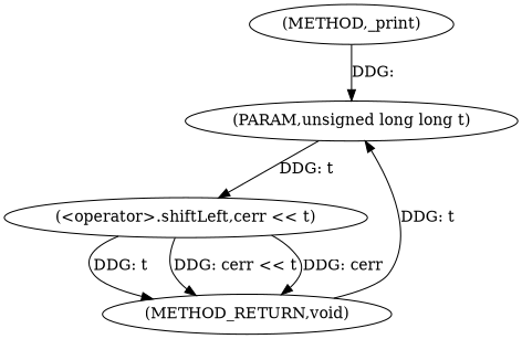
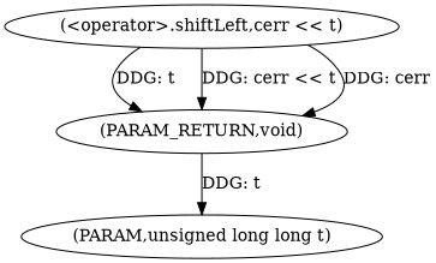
  digraph {
-   n1 [label="(METHOD,_print)"]
    n2 [label="(PARAM,unsigned long long t)"]
    n3 [label="(<operator>.shiftLeft,cerr << t)"]
-   n4 [label="(METHOD_RETURN,void)"]
-   n1 -> n2 [label="DDG: "]
-   n2 -> n3 [label="DDG: t"]
+   n4 [label="(PARAM_RETURN,void)"]
    n3 -> n4 [label="DDG: t"]
    n3 -> n4 [label="DDG: cerr << t"]
    n3 -> n4 [label="DDG: cerr"]
    n4 -> n2 [label="DDG: t"]
  }
